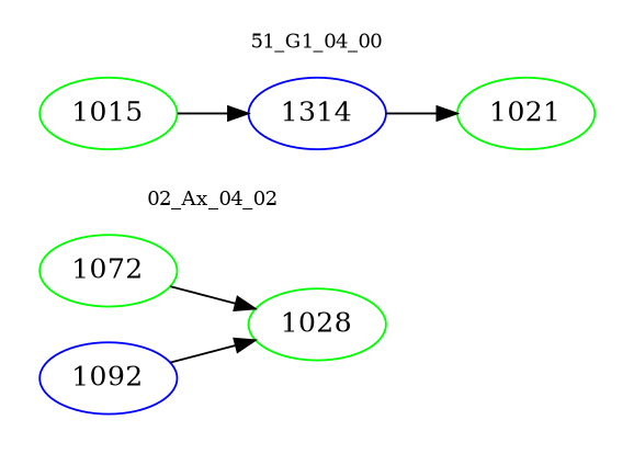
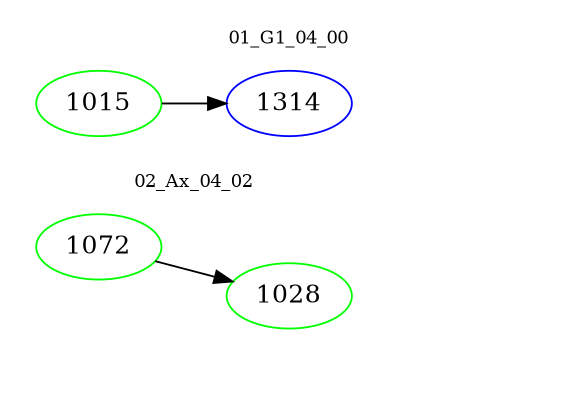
  digraph {
    rankdir=LR
    node [color=green]
    edge [color=black]
    n1 [label=1072]
-   n2 [color=blue label=1092]
    n3 [label=1028]
    n4 [label=1015]
    n5 [color=blue label=1314]
-   n6 [label=1021]
    subgraph cluster_1 {
      color=white
      fontsize=10
      label="02_Ax_04_02"
      n1
-     n2
      n3
    }
    subgraph cluster_2 {
      color=white
      fontsize=10
-     label="51_G1_04_00"
+     label="01_G1_04_00"
      n4
      n5
-     n6
    }
    n1 -> n3
-   n2 -> n3
    n4 -> n5
-   n5 -> n6
  }
